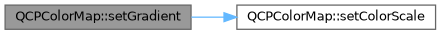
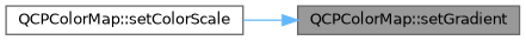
  digraph {
    rankdir=RL
    node [fontname=Helvetica fontsize=10 shape=box style=filled]
    n1 [color=gray40 fillcolor=grey60 fontcolor=black height=0.2 label="QCPColorMap::setGradient" width=0.4]
    n2 [color=grey40 fillcolor=white height=0.2 label="QCPColorMap::setColorScale" width=0.4]
-   n2 -> n1 [color=steelblue1 dir=back fontname=Helvetica fontsize=10 labelfontname=Helvetica labelfontsize=10 style=solid]
+   n1 -> n2 [color=steelblue1 dir=back fontname=Helvetica fontsize=10 labelfontname=Helvetica labelfontsize=10 style=solid]
  }
